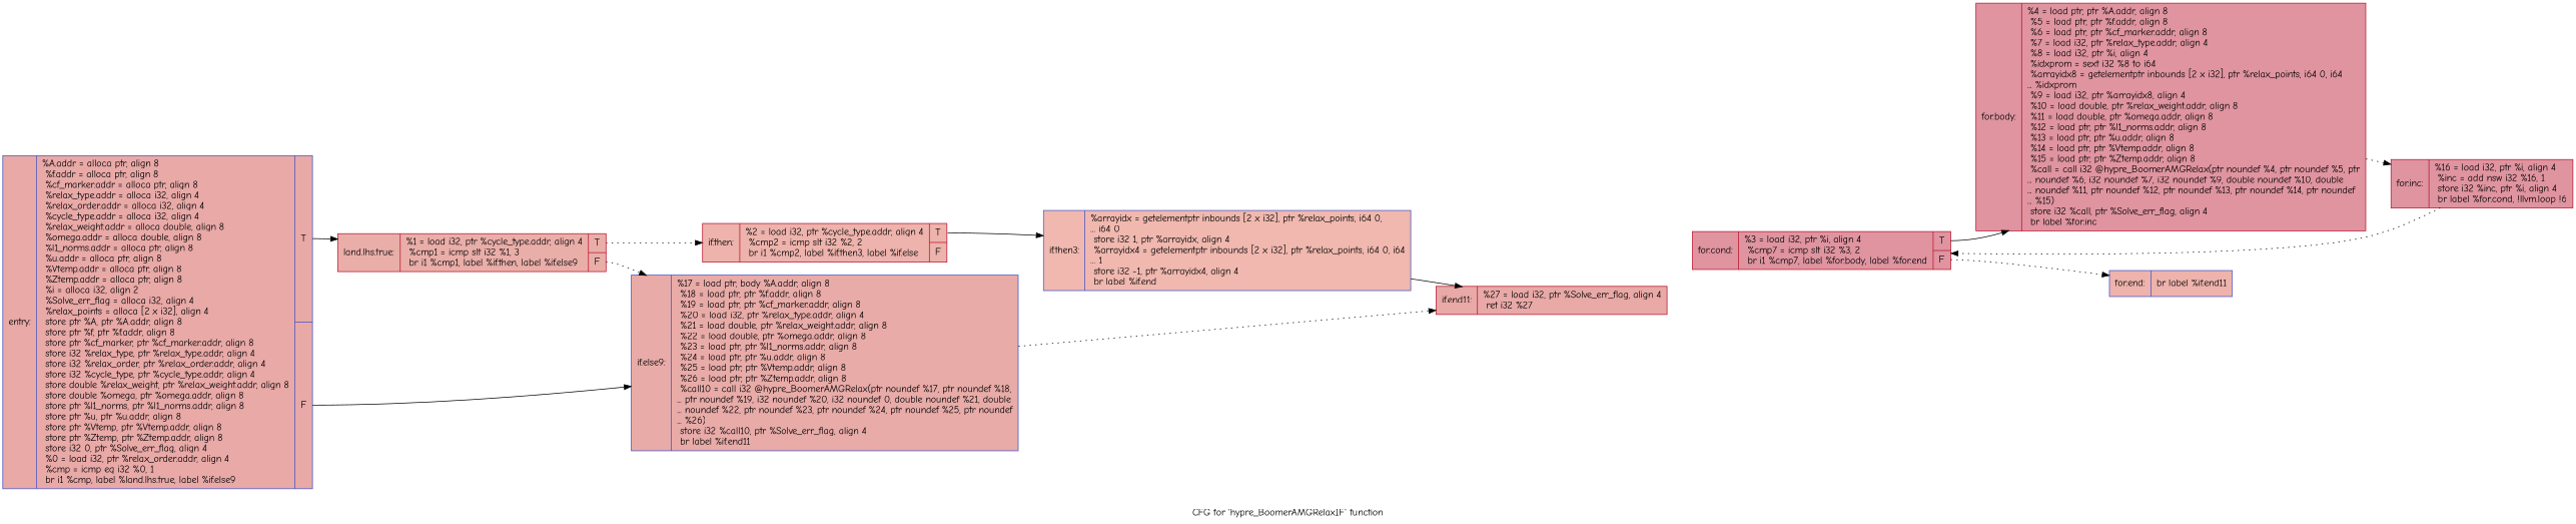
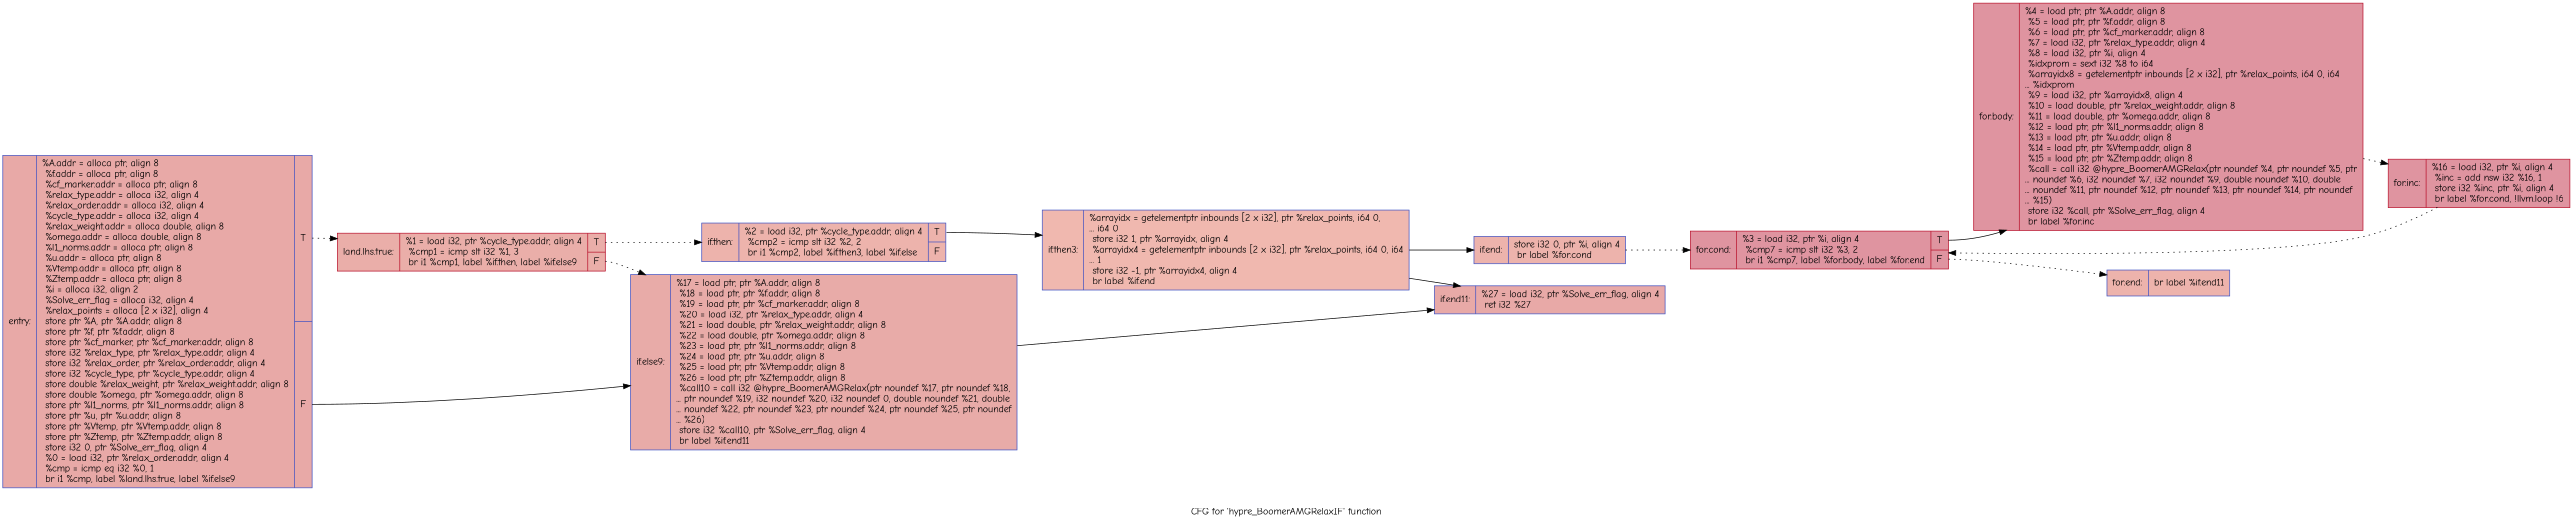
  digraph {
    fontname="Comic Neue"
    label="CFG for 'hypre_BoomerAMGRelaxIF' function"
    rankdir=LR
    node [color="#3d50c3ff" fillcolor="#d6524470" fontname="Comic Neue" shape=record style=filled]
    edge [fontname="Comic Neue" style=dotted]
    n1 [fillcolor="#ca3b3770" label="{entry:\l|  %A.addr = alloca ptr, align 8\l  %f.addr = alloca ptr, align 8\l  %cf_marker.addr = alloca ptr, align 8\l  %relax_type.addr = alloca i32, align 4\l  %relax_order.addr = alloca i32, align 4\l  %cycle_type.addr = alloca i32, align 4\l  %relax_weight.addr = alloca double, align 8\l  %omega.addr = alloca double, align 8\l  %l1_norms.addr = alloca ptr, align 8\l  %u.addr = alloca ptr, align 8\l  %Vtemp.addr = alloca ptr, align 8\l  %Ztemp.addr = alloca ptr, align 8\l  %i = alloca i32, align 2\l  %Solve_err_flag = alloca i32, align 4\l  %relax_points = alloca [2 x i32], align 4\l  store ptr %A, ptr %A.addr, align 8\l  store ptr %f, ptr %f.addr, align 8\l  store ptr %cf_marker, ptr %cf_marker.addr, align 8\l  store i32 %relax_type, ptr %relax_type.addr, align 4\l  store i32 %relax_order, ptr %relax_order.addr, align 4\l  store i32 %cycle_type, ptr %cycle_type.addr, align 4\l  store double %relax_weight, ptr %relax_weight.addr, align 8\l  store double %omega, ptr %omega.addr, align 8\l  store ptr %l1_norms, ptr %l1_norms.addr, align 8\l  store ptr %u, ptr %u.addr, align 8\l  store ptr %Vtemp, ptr %Vtemp.addr, align 8\l  store ptr %Ztemp, ptr %Ztemp.addr, align 8\l  store i32 0, ptr %Solve_err_flag, align 4\l  %0 = load i32, ptr %relax_order.addr, align 4\l  %cmp = icmp eq i32 %0, 1\l  br i1 %cmp, label %land.lhs.true, label %if.else9\l|{<s0>T|<s1>F}}"]
    n2 [color="#b70d28ff" fillcolor="#d0473d70" label="{land.lhs.true:\l|  %1 = load i32, ptr %cycle_type.addr, align 4\l  %cmp1 = icmp slt i32 %1, 3\l  br i1 %cmp1, label %if.then, label %if.else9\l|{<s0>T|<s1>F}}"]
-   n3 [fillcolor="#cc403a70" label="{if.else9:\l|  %17 = load ptr, body %A.addr, align 8\l  %18 = load ptr, ptr %f.addr, align 8\l  %19 = load ptr, ptr %cf_marker.addr, align 8\l  %20 = load i32, ptr %relax_type.addr, align 4\l  %21 = load double, ptr %relax_weight.addr, align 8\l  %22 = load double, ptr %omega.addr, align 8\l  %23 = load ptr, ptr %l1_norms.addr, align 8\l  %24 = load ptr, ptr %u.addr, align 8\l  %25 = load ptr, ptr %Vtemp.addr, align 8\l  %26 = load ptr, ptr %Ztemp.addr, align 8\l  %call10 = call i32 @hypre_BoomerAMGRelax(ptr noundef %17, ptr noundef %18,\l... ptr noundef %19, i32 noundef %20, i32 noundef 0, double noundef %21, double\l... noundef %22, ptr noundef %23, ptr noundef %24, ptr noundef %25, ptr noundef\l... %26)\l  store i32 %call10, ptr %Solve_err_flag, align 4\l  br label %if.end11\l}"]
-   n4 [color="#b70d28ff" label="{if.then:\l|  %2 = load i32, ptr %cycle_type.addr, align 4\l  %cmp2 = icmp slt i32 %2, 2\l  br i1 %cmp2, label %if.then3, label %if.else\l|{<s0>T|<s1>F}}"]
-   n5 [color="#b70d28ff" fillcolor="#ca3b3770" label="{if.end11:\l|  %27 = load i32, ptr %Solve_err_flag, align 4\l  ret i32 %27\l}"]
+   n3 [fillcolor="#cc403a70" label="{if.else9:\l|  %17 = load ptr, ptr %A.addr, align 8\l  %18 = load ptr, ptr %f.addr, align 8\l  %19 = load ptr, ptr %cf_marker.addr, align 8\l  %20 = load i32, ptr %relax_type.addr, align 4\l  %21 = load double, ptr %relax_weight.addr, align 8\l  %22 = load double, ptr %omega.addr, align 8\l  %23 = load ptr, ptr %l1_norms.addr, align 8\l  %24 = load ptr, ptr %u.addr, align 8\l  %25 = load ptr, ptr %Vtemp.addr, align 8\l  %26 = load ptr, ptr %Ztemp.addr, align 8\l  %call10 = call i32 @hypre_BoomerAMGRelax(ptr noundef %17, ptr noundef %18,\l... ptr noundef %19, i32 noundef %20, i32 noundef 0, double noundef %21, double\l... noundef %22, ptr noundef %23, ptr noundef %24, ptr noundef %25, ptr noundef\l... %26)\l  store i32 %call10, ptr %Solve_err_flag, align 4\l  br label %if.end11\l}"]
+   n4 [label="{if.then:\l|  %2 = load i32, ptr %cycle_type.addr, align 4\l  %cmp2 = icmp slt i32 %2, 2\l  br i1 %cmp2, label %if.then3, label %if.else\l|{<s0>T|<s1>F}}"]
+   n5 [fillcolor="#ca3b3770" label="{if.end11:\l|  %27 = load i32, ptr %Solve_err_flag, align 4\l  ret i32 %27\l}"]
    n6 [fillcolor="#dc5d4a70" label="{if.then3:\l|  %arrayidx = getelementptr inbounds [2 x i32], ptr %relax_points, i64 0,\l... i64 0\l  store i32 1, ptr %arrayidx, align 4\l  %arrayidx4 = getelementptr inbounds [2 x i32], ptr %relax_points, i64 0, i64\l... 1\l  store i32 -1, ptr %arrayidx4, align 4\l  br label %if.end\l}"]
+   n7 [label="{if.end:\l|  store i32 0, ptr %i, align 4\l  br label %for.cond\l}"]
    n8 [color="#b70d28ff" fillcolor="#b70d2870" label="{for.cond:\l|  %3 = load i32, ptr %i, align 4\l  %cmp7 = icmp slt i32 %3, 2\l  br i1 %cmp7, label %for.body, label %for.end\l|{<s0>T|<s1>F}}"]
    n9 [color="#b70d28ff" fillcolor="#b70d2870" label="{for.body:\l|  %4 = load ptr, ptr %A.addr, align 8\l  %5 = load ptr, ptr %f.addr, align 8\l  %6 = load ptr, ptr %cf_marker.addr, align 8\l  %7 = load i32, ptr %relax_type.addr, align 4\l  %8 = load i32, ptr %i, align 4\l  %idxprom = sext i32 %8 to i64\l  %arrayidx8 = getelementptr inbounds [2 x i32], ptr %relax_points, i64 0, i64\l... %idxprom\l  %9 = load i32, ptr %arrayidx8, align 4\l  %10 = load double, ptr %relax_weight.addr, align 8\l  %11 = load double, ptr %omega.addr, align 8\l  %12 = load ptr, ptr %l1_norms.addr, align 8\l  %13 = load ptr, ptr %u.addr, align 8\l  %14 = load ptr, ptr %Vtemp.addr, align 8\l  %15 = load ptr, ptr %Ztemp.addr, align 8\l  %call = call i32 @hypre_BoomerAMGRelax(ptr noundef %4, ptr noundef %5, ptr\l... noundef %6, i32 noundef %7, i32 noundef %9, double noundef %10, double\l... noundef %11, ptr noundef %12, ptr noundef %13, ptr noundef %14, ptr noundef\l... %15)\l  store i32 %call, ptr %Solve_err_flag, align 4\l  br label %for.inc\l}"]
    n10 [label="{for.end:\l|  br label %if.end11\l}"]
    n11 [color="#b70d28ff" fillcolor="#b70d2870" label="{for.inc:\l|  %16 = load i32, ptr %i, align 4\l  %inc = add nsw i32 %16, 1\l  store i32 %inc, ptr %i, align 4\l  br label %for.cond, !llvm.loop !6\l}"]
-   n1 -> n2 [style=solid tailport=s0]
+   n1 -> n2 [tailport=s0]
    n1 -> n3 [style=solid tailport=s1]
    n2 -> n3 [tailport=s1]
    n2 -> n4 [tailport=s0]
-   n3 -> n5
+   n3 -> n5 [style=solid]
    n4 -> n6 [style=solid tailport=s0]
    n6 -> n5 [style=solid]
+   n6 -> n7 [style=solid]
+   n7 -> n8
    n8 -> n9 [style=solid tailport=s0]
    n8 -> n10 [tailport=s1]
    n9 -> n11
    n11 -> n8
  }
